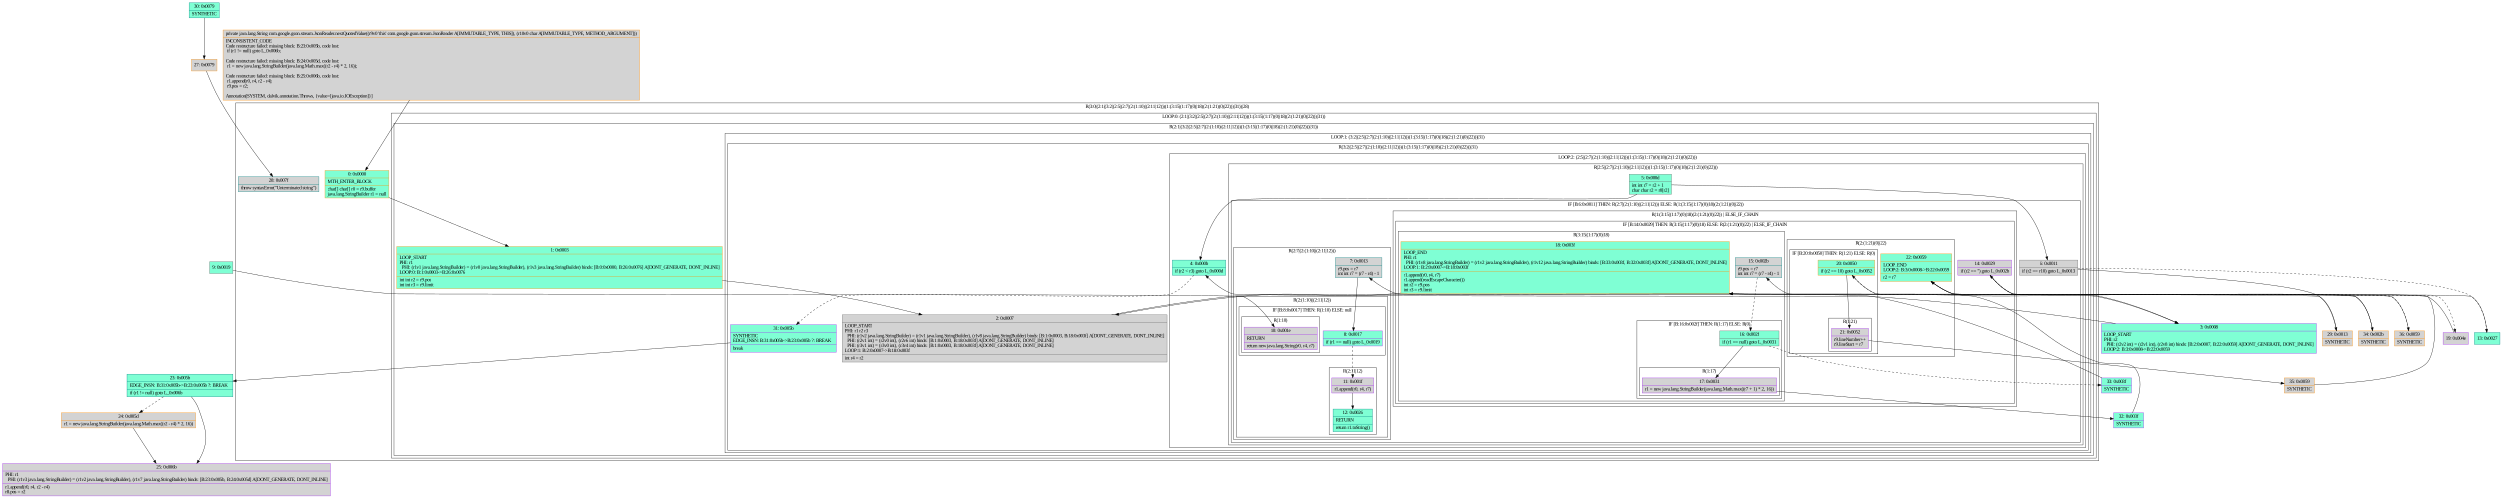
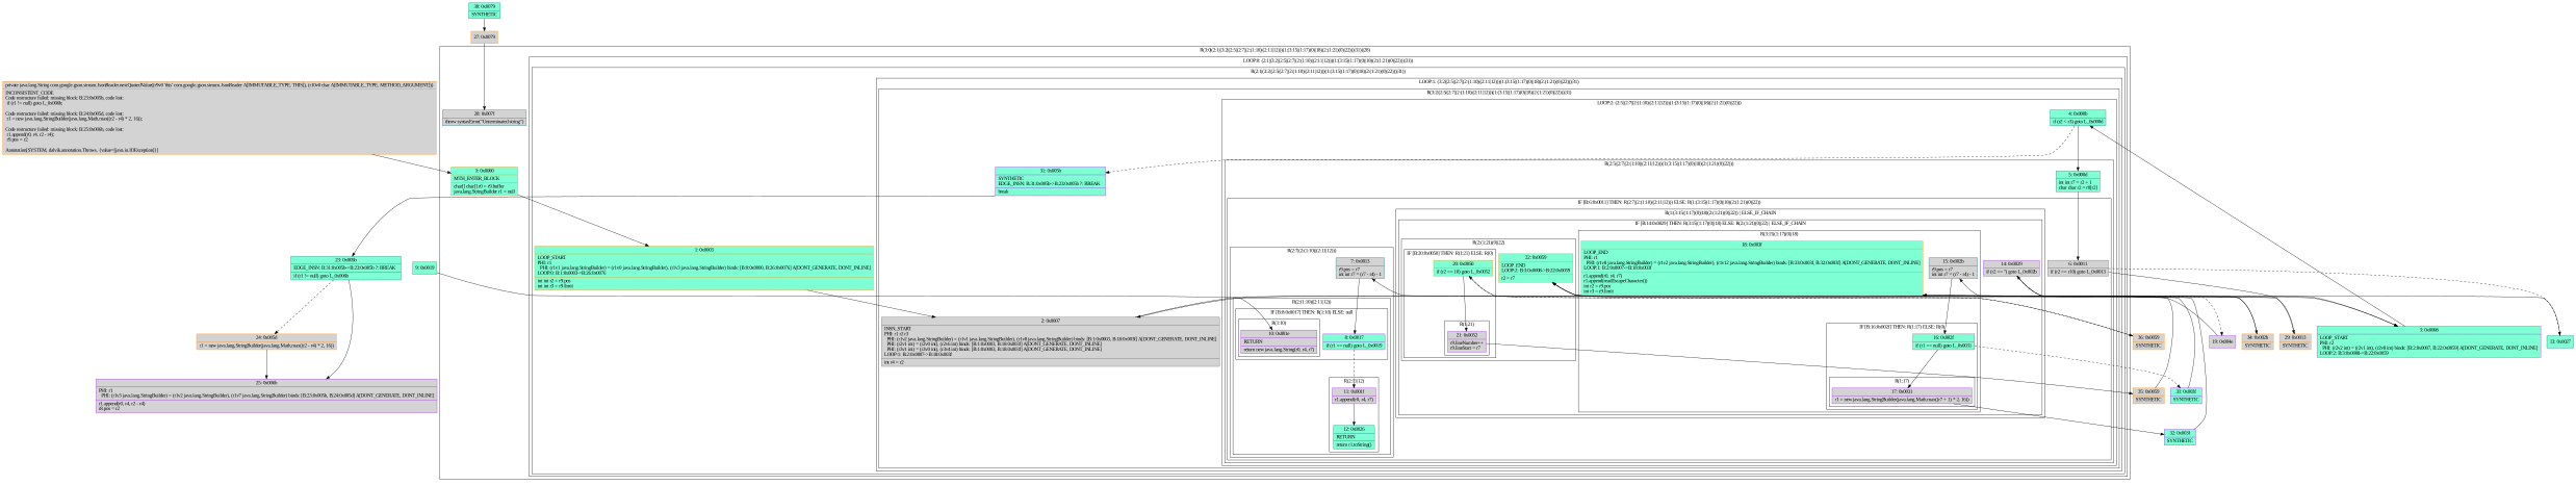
  digraph {
    fontname="Liberation Serif"
    node [color=purple fillcolor=lightgrey fontname="Liberation Serif" shape=record style=filled]
    edge [fontname="Liberation Serif"]
    n1 [label="{10\:\ 0x001e|RETURN\l|return new java.lang.String(r0, r4, r7)\l}"]
    n2 [fillcolor=aquamarine label="{8\:\ 0x0017|if (r1 == null) goto L_0x0019\l}"]
    n3 [label="{11\:\ 0x001f|r1.append(r0, r4, r7)\l}"]
    n4 [color=teal fillcolor=aquamarine label="{12\:\ 0x0026|RETURN\l|return r1.toString()\l}"]
    n5 [color=teal label="{7\:\ 0x0013|r9.pos = r7\lint int r7 = (r7 \- r4) \- 1\l}"]
    n6 [label="{17\:\ 0x0031|r1 = new java.lang.StringBuilder(java.lang.Math.max((r7 + 1) * 2, 16))\l}"]
    n7 [color=gray40 fillcolor=aquamarine label="{16\:\ 0x002f|if (r1 == null) goto L_0x0031\l}"]
    n8 [color=teal label="{15\:\ 0x002b|r9.pos = r7\lint int r7 = (r7 \- r4) \- 1\l}"]
    n9 [color=darkorange fillcolor=aquamarine label="{18\:\ 0x003f|LOOP_END\lPHI: r1 \l  PHI: (r1v8 java.lang.StringBuilder) = (r1v2 java.lang.StringBuilder), (r1v12 java.lang.StringBuilder) binds: [B:33:0x003f, B:32:0x003f] A[DONT_GENERATE, DONT_INLINE]\lLOOP:1: B:2:0x0007\-\>B:18:0x003f\l|r1.append(r0, r4, r7)\lr1.append(readEscapeCharacter())\lint r2 = r9.pos\lint r3 = r9.limit\l}"]
    n10 [label="{21\:\ 0x0052|r9.lineNumber++\lr9.lineStart = r7\l}"]
    n11 [color=darkorange fillcolor=aquamarine label="{20\:\ 0x0050|if (r2 == 10) goto L_0x0052\l}"]
    n12 [color=darkorange fillcolor=aquamarine label="{22\:\ 0x0059|LOOP_END\lLOOP:2: B:3:0x0008\-\>B:22:0x0059\l|r2 = r7\l}"]
    n13 [label="{14\:\ 0x0029|if (r2 == '') goto L_0x002b\l}"]
    n14 [color=gray40 label="{6\:\ 0x0011|if (r2 == r10) goto L_0x0013\l}"]
    n15 [color=gray40 fillcolor=aquamarine label="{5\:\ 0x000d|int int r7 = r2 + 1\lchar char r2 = r0[r2]\l}"]
    n16 [color=teal fillcolor=aquamarine label="{4\:\ 0x000b|if (r2 \< r3) goto L_0x000d\l}"]
-   n17 [color=gray40 label="{2\:\ 0x0007|LOOP_START\lPHI: r1 r2 r3 \l  PHI: (r1v2 java.lang.StringBuilder) = (r1v1 java.lang.StringBuilder), (r1v8 java.lang.StringBuilder) binds: [B:1:0x0003, B:18:0x003f] A[DONT_GENERATE, DONT_INLINE]\l  PHI: (r2v1 int) = (r2v0 int), (r2v6 int) binds: [B:1:0x0003, B:18:0x003f] A[DONT_GENERATE, DONT_INLINE]\l  PHI: (r3v1 int) = (r3v0 int), (r3v4 int) binds: [B:1:0x0003, B:18:0x003f] A[DONT_GENERATE, DONT_INLINE]\lLOOP:1: B:2:0x0007\-\>B:18:0x003f\l|int r4 = r2\l}"]
+   n17 [color=gray40 label="{2\:\ 0x0007|INSN_START\lPHI: r1 r2 r3 \l  PHI: (r1v2 java.lang.StringBuilder) = (r1v1 java.lang.StringBuilder), (r1v8 java.lang.StringBuilder) binds: [B:1:0x0003, B:18:0x003f] A[DONT_GENERATE, DONT_INLINE]\l  PHI: (r2v1 int) = (r2v0 int), (r2v6 int) binds: [B:1:0x0003, B:18:0x003f] A[DONT_GENERATE, DONT_INLINE]\l  PHI: (r3v1 int) = (r3v0 int), (r3v4 int) binds: [B:1:0x0003, B:18:0x003f] A[DONT_GENERATE, DONT_INLINE]\lLOOP:1: B:2:0x0007\-\>B:18:0x003f\l|int r4 = r2\l}"]
    n18 [fillcolor=aquamarine label="{31\:\ 0x005b|SYNTHETIC\lEDGE_INSN: B:31:0x005b\-\>B:23:0x005b ?: BREAK  \l|break\l}"]
    n19 [color=darkorange fillcolor=aquamarine label="{1\:\ 0x0003|LOOP_START\lPHI: r1 \l  PHI: (r1v1 java.lang.StringBuilder) = (r1v0 java.lang.StringBuilder), (r1v3 java.lang.StringBuilder) binds: [B:0:0x0000, B:26:0x0076] A[DONT_GENERATE, DONT_INLINE]\lLOOP:0: B:1:0x0003\-\>B:26:0x0076\l|int int r2 = r9.pos\lint int r3 = r9.limit\l}"]
    n20 [color=darkorange fillcolor=aquamarine label="{0\:\ 0x0000|MTH_ENTER_BLOCK\l|char[] char[] r0 = r9.buffer\ljava.lang.StringBuilder r1 = null\l}"]
    n21 [color=teal label="{28\:\ 0x007f|throw syntaxError(\"Unterminated string\")\l}"]
    n22 [fillcolor=aquamarine label="{32\:\ 0x003f|SYNTHETIC\l}"]
    n23 [fillcolor=aquamarine label="{33\:\ 0x003f|SYNTHETIC\l}"]
    n24 [color=darkorange label="{35\:\ 0x0059|SYNTHETIC\l}"]
    n25 [color=darkorange label="{36\:\ 0x0059|SYNTHETIC\l}"]
    n26 [fillcolor=aquamarine label="{3\:\ 0x0008|LOOP_START\lPHI: r2 \l  PHI: (r2v2 int) = (r2v1 int), (r2v8 int) binds: [B:2:0x0007, B:22:0x0059] A[DONT_GENERATE, DONT_INLINE]\lLOOP:2: B:3:0x0008\-\>B:22:0x0059\l}"]
    n27 [label="{19\:\ 0x004e}"]
    n28 [color=darkorange label="{34\:\ 0x002b|SYNTHETIC\l}"]
    n29 [color=teal fillcolor=aquamarine label="{13\:\ 0x0027}"]
    n30 [color=darkorange label="{29\:\ 0x0013|SYNTHETIC\l}"]
    n31 [color=teal fillcolor=aquamarine label="{23\:\ 0x005b|EDGE_INSN: B:31:0x005b\-\>B:23:0x005b ?: BREAK  \l|if (r1 != null) goto L_0x006b\l}"]
    n32 [color=teal fillcolor=aquamarine label="{30\:\ 0x0079|SYNTHETIC\l}"]
    n33 [color=darkorange label="{27\:\ 0x0079}"]
    n34 [color=gray40 fillcolor=aquamarine label="{9\:\ 0x0019}"]
    n35 [color=darkorange label="{24\:\ 0x005d|r1 = new java.lang.StringBuilder(java.lang.Math.max((r2 \- r4) * 2, 16))\l}"]
    n36 [label="{25\:\ 0x006b|PHI: r1 \l  PHI: (r1v3 java.lang.StringBuilder) = (r1v2 java.lang.StringBuilder), (r1v7 java.lang.StringBuilder) binds: [B:23:0x005b, B:24:0x005d] A[DONT_GENERATE, DONT_INLINE]\l|r1.append(r0, r4, r2 \- r4)\lr8.pos = r2\l}"]
    n37 [color=darkorange label="{private java.lang.String com.google.gson.stream.JsonReader.nextQuotedValue((r9v0 'this' com.google.gson.stream.JsonReader A[IMMUTABLE_TYPE, THIS]), (r10v0 char A[IMMUTABLE_TYPE, METHOD_ARGUMENT]))  | INCONSISTENT_CODE\lCode restructure failed: missing block: B:23:0x005b, code lost:\l    if (r1 != null) goto L_0x006b;\l\lCode restructure failed: missing block: B:24:0x005d, code lost:\l    r1 = new java.lang.StringBuilder(java.lang.Math.max((r2 \- r4) * 2, 16));\l\lCode restructure failed: missing block: B:25:0x006b, code lost:\l    r1.append(r0, r4, r2 \- r4);\l    r9.pos = r2;\l\lAnnotation[SYSTEM, dalvik.annotation.Throws, \{value=[java.io.IOException]\}]\l}"]
    subgraph cluster_1 {
      label="R(3:0|(2:1|(3:2|(2:5|(2:7|(2:(1:10)|(2:11|12)))(1:(3:15|(1:17)(0)|18)(2:(1:21)(0)|22)))|31))|28)"
      n20
      n21
      subgraph cluster_2 {
        label="LOOP:0: (2:1|(3:2|(2:5|(2:7|(2:(1:10)|(2:11|12)))(1:(3:15|(1:17)(0)|18)(2:(1:21)(0)|22)))|31))"
        subgraph cluster_3 {
          label="R(2:1|(3:2|(2:5|(2:7|(2:(1:10)|(2:11|12)))(1:(3:15|(1:17)(0)|18)(2:(1:21)(0)|22)))|31))"
          n19
          subgraph cluster_4 {
            label="LOOP:1: (3:2|(2:5|(2:7|(2:(1:10)|(2:11|12)))(1:(3:15|(1:17)(0)|18)(2:(1:21)(0)|22)))|31)"
            subgraph cluster_5 {
              label="R(3:2|(2:5|(2:7|(2:(1:10)|(2:11|12)))(1:(3:15|(1:17)(0)|18)(2:(1:21)(0)|22)))|31)"
              n17
              n18
              subgraph cluster_6 {
                label="LOOP:2: (2:5|(2:7|(2:(1:10)|(2:11|12)))(1:(3:15|(1:17)(0)|18)(2:(1:21)(0)|22)))"
                n16
                subgraph cluster_7 {
                  label="R(2:5|(2:7|(2:(1:10)|(2:11|12)))(1:(3:15|(1:17)(0)|18)(2:(1:21)(0)|22)))"
                  n15
                  subgraph cluster_8 {
                    label="IF [B:6:0x0011] THEN: R(2:7|(2:(1:10)|(2:11|12))) ELSE: R(1:(3:15|(1:17)(0)|18)(2:(1:21)(0)|22))"
                    n14
                    subgraph cluster_9 {
                      label="R(2:7|(2:(1:10)|(2:11|12)))"
                      n5
                      subgraph cluster_10 {
                        label="R(2:(1:10)|(2:11|12))"
                        subgraph cluster_11 {
                          label="IF [B:8:0x0017] THEN: R(1:10) ELSE: null"
                          n2
                          subgraph cluster_12 {
                            label="R(1:10)"
                            n1
                          }
                        }
                        subgraph cluster_13 {
                          label="R(2:11|12)"
                          n3
                          n4
                        }
                      }
                    }
                    subgraph cluster_14 {
                      label="R(1:(3:15|(1:17)(0)|18)(2:(1:21)(0)|22)) | ELSE_IF_CHAIN\l"
                      subgraph cluster_15 {
                        label="IF [B:14:0x0029] THEN: R(3:15|(1:17)(0)|18) ELSE: R(2:(1:21)(0)|22) | ELSE_IF_CHAIN\l"
                        n13
                        subgraph cluster_16 {
                          label="R(3:15|(1:17)(0)|18)"
                          n8
                          n9
                          subgraph cluster_17 {
                            label="IF [B:16:0x002f] THEN: R(1:17) ELSE: R(0)"
                            n7
                            subgraph cluster_18 {
                              label="R(1:17)"
                              n6
                            }
                            subgraph cluster_19 {
                              label="R(0)"
                            }
                          }
                        }
                        subgraph cluster_20 {
                          label="R(2:(1:21)(0)|22)"
                          n12
                          subgraph cluster_21 {
                            label="IF [B:20:0x0050] THEN: R(1:21) ELSE: R(0)"
                            n11
                            subgraph cluster_22 {
                              label="R(1:21)"
                              n10
                            }
                            subgraph cluster_23 {
                              label="R(0)"
                            }
                          }
                        }
                      }
                    }
                  }
                }
              }
            }
          }
        }
      }
    }
    n2 -> n3 [style=dashed]
    n3 -> n4
    n5 -> n2
    n6 -> n22
    n7 -> n6
    n7 -> n23 [style=dashed]
-   n8 -> n7 [style=dashed]
+   n8 -> n7
    n9 -> n17
    n10 -> n24
    n11 -> n10
    n11 -> n25 [style=dashed]
    n12 -> n26
    n13 -> n27 [style=dashed]
    n13 -> n28
    n14 -> n29 [style=dashed]
    n14 -> n30
    n15 -> n14
-   n15 -> n16
+   n16 -> n15
    n16 -> n18 [style=dashed]
    n17 -> n26
    n18 -> n31
    n19 -> n17
    n20 -> n19
    n22 -> n9
    n23 -> n9
    n24 -> n12
    n25 -> n12
    n26 -> n16
    n27 -> n11
    n28 -> n8
    n29 -> n13
    n30 -> n5
    n31 -> n35 [style=dashed]
    n31 -> n36
    n32 -> n33
    n33 -> n21
    n34 -> n1
    n35 -> n36
    n37 -> n20
  }
